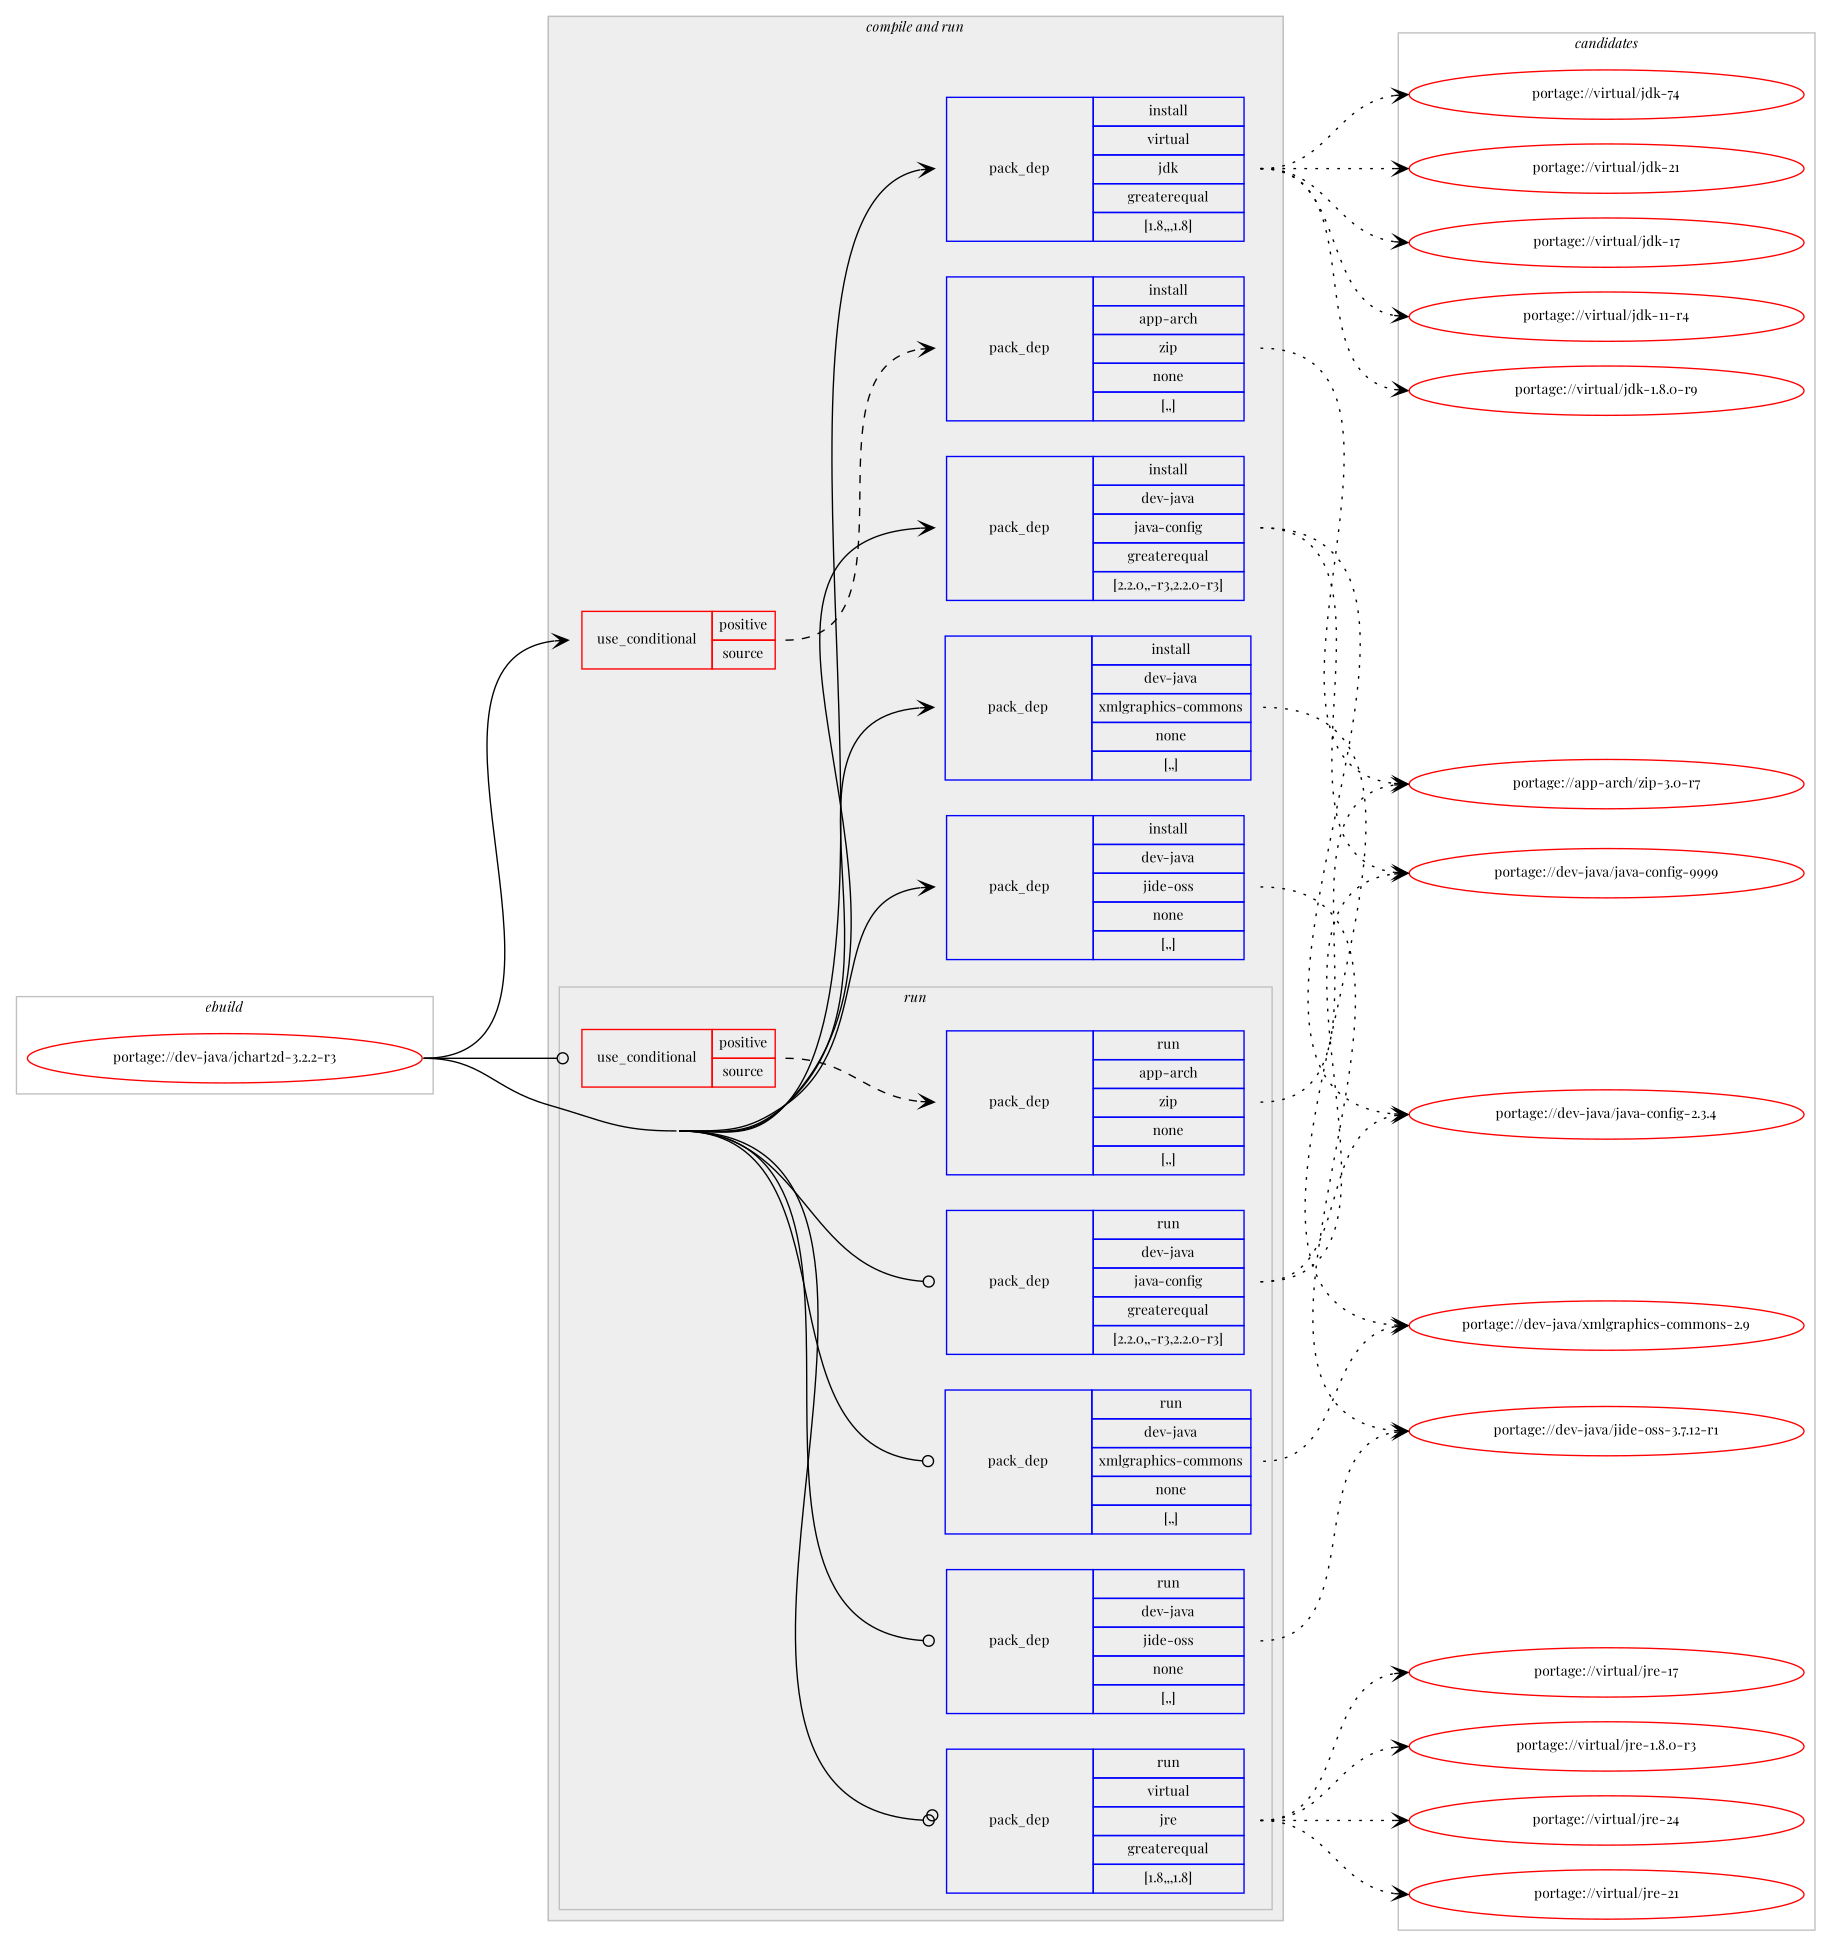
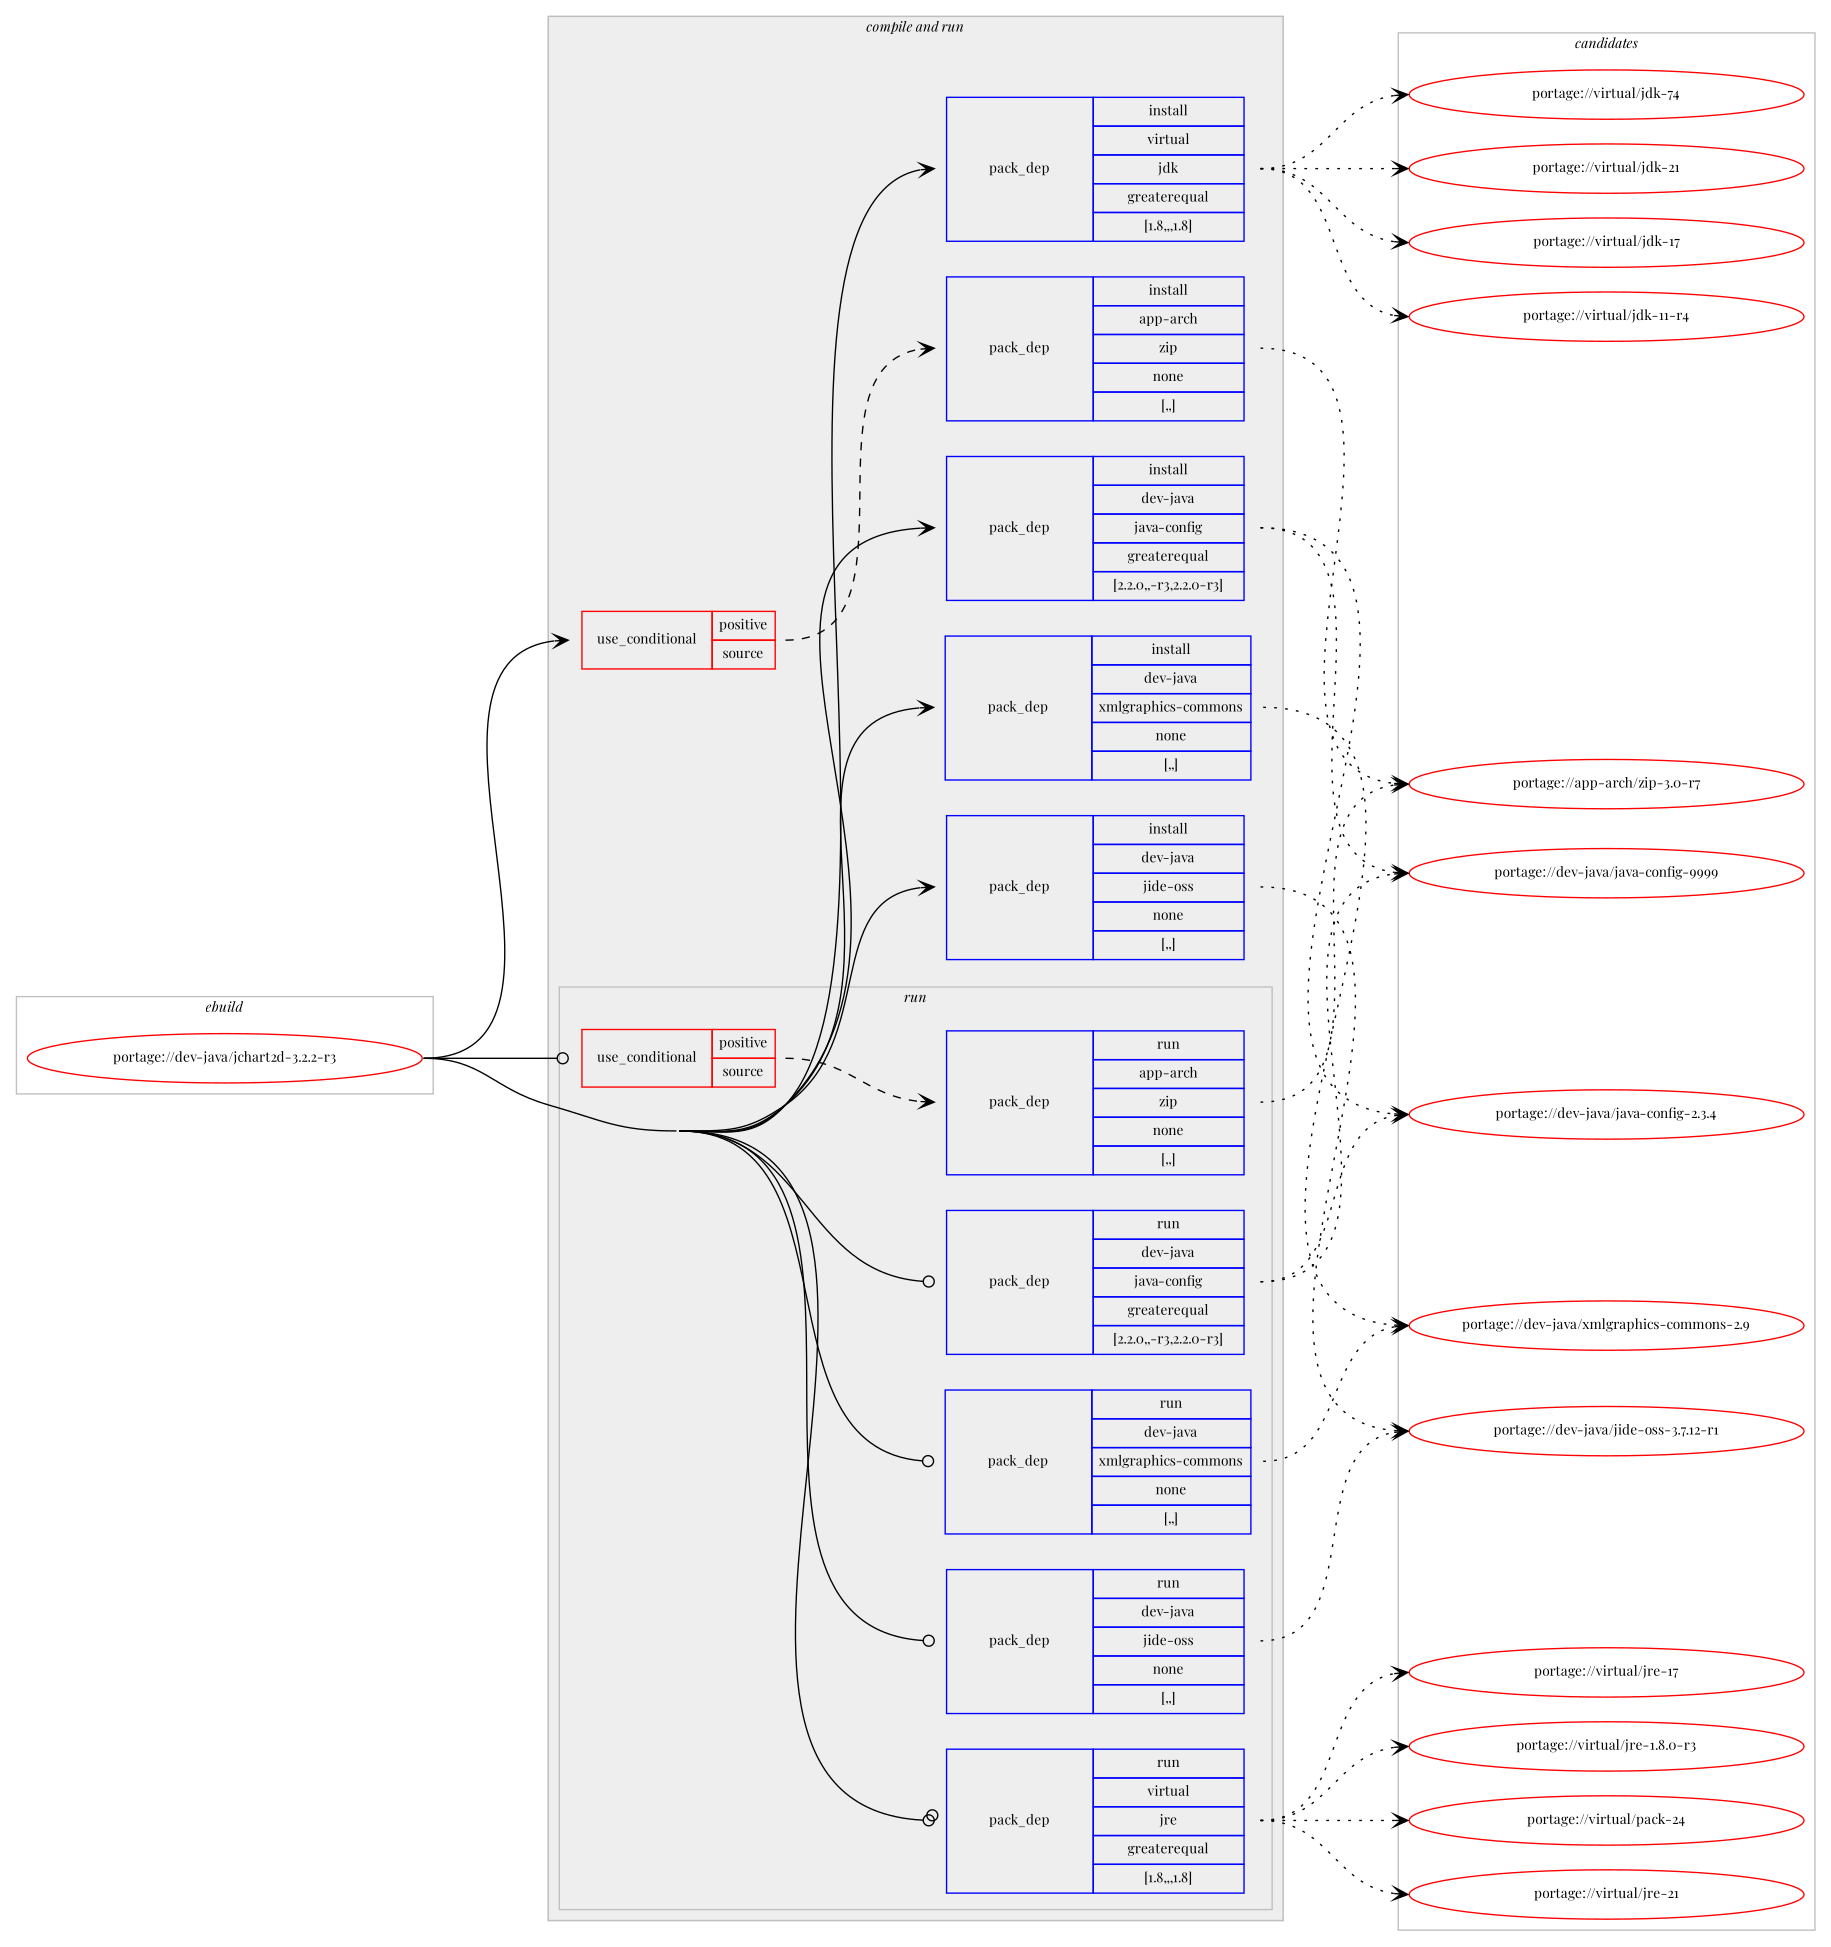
  digraph {
    compound=true
    concentrate=true
    fontname="Playfair Display"
    fontsize=10
    newrank=true
    rankdir=LR
    ranksep=1.5
    node [color=red fontname="Playfair Display" fontsize=10]
    edge [arrowhead=vee fontname="Playfair Display" headport=w style=dotted tailport=e weight=100]
    n1 [label="portage://dev-java/jchart2d-3.2.2-r3" width=4]
    n2 [color=blue label=<<TABLE BORDER="0" CELLBORDER="1" CELLSPACING="0" CELLPADDING="4" WIDTH="220"><TR><TD ROWSPAN="6" CELLPADDING="30">pack_dep</TD></TR><TR><TD WIDTH="110">install</TD></TR><TR><TD>app-arch</TD></TR><TR><TD>zip</TD></TR><TR><TD>none</TD></TR><TR><TD>[,,]</TD></TR></TABLE>> shape=none]
    n3 [label=<<TABLE BORDER="0" CELLBORDER="1" CELLSPACING="0" CELLPADDING="4"><TR><TD ROWSPAN="3" CELLPADDING="10">use_conditional</TD></TR><TR><TD>positive</TD></TR><TR><TD>source</TD></TR></TABLE>> shape=none]
    n4 [color=blue label=<<TABLE BORDER="0" CELLBORDER="1" CELLSPACING="0" CELLPADDING="4" WIDTH="220"><TR><TD ROWSPAN="6" CELLPADDING="30">pack_dep</TD></TR><TR><TD WIDTH="110">install</TD></TR><TR><TD>dev-java</TD></TR><TR><TD>java-config</TD></TR><TR><TD>greaterequal</TD></TR><TR><TD>[2.2.0,,-r3,2.2.0-r3]</TD></TR></TABLE>> shape=none]
    n5 [color=blue label=<<TABLE BORDER="0" CELLBORDER="1" CELLSPACING="0" CELLPADDING="4" WIDTH="220"><TR><TD ROWSPAN="6" CELLPADDING="30">pack_dep</TD></TR><TR><TD WIDTH="110">install</TD></TR><TR><TD>dev-java</TD></TR><TR><TD>jide-oss</TD></TR><TR><TD>none</TD></TR><TR><TD>[,,]</TD></TR></TABLE>> shape=none]
    n6 [color=blue label=<<TABLE BORDER="0" CELLBORDER="1" CELLSPACING="0" CELLPADDING="4" WIDTH="220"><TR><TD ROWSPAN="6" CELLPADDING="30">pack_dep</TD></TR><TR><TD WIDTH="110">install</TD></TR><TR><TD>dev-java</TD></TR><TR><TD>xmlgraphics-commons</TD></TR><TR><TD>none</TD></TR><TR><TD>[,,]</TD></TR></TABLE>> shape=none]
    n7 [color=blue label=<<TABLE BORDER="0" CELLBORDER="1" CELLSPACING="0" CELLPADDING="4" WIDTH="220"><TR><TD ROWSPAN="6" CELLPADDING="30">pack_dep</TD></TR><TR><TD WIDTH="110">install</TD></TR><TR><TD>virtual</TD></TR><TR><TD>jdk</TD></TR><TR><TD>greaterequal</TD></TR><TR><TD>[1.8,,,1.8]</TD></TR></TABLE>> shape=none]
    n8 [color=blue label=<<TABLE BORDER="0" CELLBORDER="1" CELLSPACING="0" CELLPADDING="4" WIDTH="220"><TR><TD ROWSPAN="6" CELLPADDING="30">pack_dep</TD></TR><TR><TD WIDTH="110">run</TD></TR><TR><TD>app-arch</TD></TR><TR><TD>zip</TD></TR><TR><TD>none</TD></TR><TR><TD>[,,]</TD></TR></TABLE>> shape=none]
    n9 [label=<<TABLE BORDER="0" CELLBORDER="1" CELLSPACING="0" CELLPADDING="4"><TR><TD ROWSPAN="3" CELLPADDING="10">use_conditional</TD></TR><TR><TD>positive</TD></TR><TR><TD>source</TD></TR></TABLE>> shape=none]
    n10 [color=blue label=<<TABLE BORDER="0" CELLBORDER="1" CELLSPACING="0" CELLPADDING="4" WIDTH="220"><TR><TD ROWSPAN="6" CELLPADDING="30">pack_dep</TD></TR><TR><TD WIDTH="110">run</TD></TR><TR><TD>dev-java</TD></TR><TR><TD>java-config</TD></TR><TR><TD>greaterequal</TD></TR><TR><TD>[2.2.0,,-r3,2.2.0-r3]</TD></TR></TABLE>> shape=none]
    n11 [color=blue label=<<TABLE BORDER="0" CELLBORDER="1" CELLSPACING="0" CELLPADDING="4" WIDTH="220"><TR><TD ROWSPAN="6" CELLPADDING="30">pack_dep</TD></TR><TR><TD WIDTH="110">run</TD></TR><TR><TD>dev-java</TD></TR><TR><TD>jide-oss</TD></TR><TR><TD>none</TD></TR><TR><TD>[,,]</TD></TR></TABLE>> shape=none]
    n12 [color=blue label=<<TABLE BORDER="0" CELLBORDER="1" CELLSPACING="0" CELLPADDING="4" WIDTH="220"><TR><TD ROWSPAN="6" CELLPADDING="30">pack_dep</TD></TR><TR><TD WIDTH="110">run</TD></TR><TR><TD>dev-java</TD></TR><TR><TD>xmlgraphics-commons</TD></TR><TR><TD>none</TD></TR><TR><TD>[,,]</TD></TR></TABLE>> shape=none]
    n13 [color=blue label=<<TABLE BORDER="0" CELLBORDER="1" CELLSPACING="0" CELLPADDING="4" WIDTH="220"><TR><TD ROWSPAN="6" CELLPADDING="30">pack_dep</TD></TR><TR><TD WIDTH="110">run</TD></TR><TR><TD>virtual</TD></TR><TR><TD>jre</TD></TR><TR><TD>greaterequal</TD></TR><TR><TD>[1.8,,,1.8]</TD></TR></TABLE>> shape=none]
    n14 [label="portage://app-arch/zip-3.0-r7" width=4]
    n15 [label="portage://dev-java/java-config-9999" width=4]
    n16 [label="portage://dev-java/java-config-2.3.4" width=4]
    n17 [label="portage://dev-java/jide-oss-3.7.12-r1" width=4]
    n18 [label="portage://dev-java/xmlgraphics-commons-2.9" width=4]
    n19 [label="portage://virtual/jdk-74" width=4]
    n20 [label="portage://virtual/jdk-21" width=4]
    n21 [label="portage://virtual/jdk-17" width=4]
    n22 [label="portage://virtual/jdk-11-r4" width=4]
-   n23 [label="portage://virtual/jdk-1.8.0-r9" width=4]
-   n24 [label="portage://virtual/jre-24" width=4]
+   n24 [label="portage://virtual/pack-24" width=4]
    n25 [label="portage://virtual/jre-21" width=4]
    n26 [label="portage://virtual/jre-17" width=4]
    n27 [label="portage://virtual/jre-1.8.0-r3" width=4]
    subgraph cluster_1 {
      color=gray
      label=<<i>ebuild</i>>
      n1
    }
    subgraph cluster_2 {
      color=gray
      label=<<i>dependencies</i>>
      subgraph cluster_3 {
        color=gray
        fillcolor="#eeeeee"
        label=<<i>compile</i>>
        style=filled
        subgraph sub_4 {
          color=gray
          fillcolor="#eeeeee"
          label=<<i>compile</i>>
          style=filled
          n3
          subgraph sub_5 {
            color=gray
            fillcolor="#eeeeee"
            label=<<i>compile</i>>
            style=filled
            n2
          }
        }
        subgraph sub_6 {
          color=gray
          fillcolor="#eeeeee"
          label=<<i>compile</i>>
          style=filled
          n4
        }
        subgraph sub_7 {
          color=gray
          fillcolor="#eeeeee"
          label=<<i>compile</i>>
          style=filled
          n5
        }
        subgraph sub_8 {
          color=gray
          fillcolor="#eeeeee"
          label=<<i>compile</i>>
          style=filled
          n6
        }
        subgraph sub_9 {
          color=gray
          fillcolor="#eeeeee"
          label=<<i>compile</i>>
          style=filled
          n7
        }
      }
      subgraph cluster_10 {
        color=gray
        fillcolor="#eeeeee"
        label=<<i>compile and run</i>>
        style=filled
      }
      subgraph cluster_11 {
        color=gray
        fillcolor="#eeeeee"
        label=<<i>run</i>>
        style=filled
        subgraph sub_12 {
          color=gray
          fillcolor="#eeeeee"
          label=<<i>run</i>>
          style=filled
          n9
          subgraph sub_13 {
            color=gray
            fillcolor="#eeeeee"
            label=<<i>run</i>>
            style=filled
            n8
          }
        }
        subgraph sub_14 {
          color=gray
          fillcolor="#eeeeee"
          label=<<i>run</i>>
          style=filled
          n10
        }
        subgraph sub_15 {
          color=gray
          fillcolor="#eeeeee"
          label=<<i>run</i>>
          style=filled
          n11
        }
        subgraph sub_16 {
          color=gray
          fillcolor="#eeeeee"
          label=<<i>run</i>>
          style=filled
          n12
        }
        subgraph sub_17 {
          color=gray
          fillcolor="#eeeeee"
          label=<<i>run</i>>
          style=filled
          n13
        }
      }
    }
    subgraph cluster_18 {
      color=gray
      label=<<i>candidates</i>>
      rank=same
      subgraph sub_19 {
        color=black
        label=<<i>candidates</i>>
        nodesep=1
        rank=same
        n14
      }
      subgraph sub_20 {
        color=black
        label=<<i>candidates</i>>
        nodesep=1
        rank=same
        n15
        n16
      }
      subgraph sub_21 {
        color=black
        label=<<i>candidates</i>>
        nodesep=1
        rank=same
        n17
      }
      subgraph sub_22 {
        color=black
        label=<<i>candidates</i>>
        nodesep=1
        rank=same
        n18
      }
      subgraph sub_23 {
        color=black
        label=<<i>candidates</i>>
        nodesep=1
        rank=same
        n19
        n20
        n21
        n22
-       n23
      }
      subgraph sub_24 {
        color=black
        label=<<i>candidates</i>>
        nodesep=1
        rank=same
        n14
      }
      subgraph sub_25 {
        color=black
        label=<<i>candidates</i>>
        nodesep=1
        rank=same
        n15
        n16
      }
      subgraph sub_26 {
        color=black
        label=<<i>candidates</i>>
        nodesep=1
        rank=same
        n17
      }
      subgraph sub_27 {
        color=black
        label=<<i>candidates</i>>
        nodesep=1
        rank=same
        n18
      }
      subgraph sub_28 {
        color=black
        label=<<i>candidates</i>>
        nodesep=1
        rank=same
        n24
        n25
        n26
        n27
      }
    }
    n1 -> n3 [style=solid weight=20]
    n1 -> n4 [style=solid weight=20]
    n1 -> n5 [style=solid weight=20]
    n1 -> n6 [style=solid weight=20]
    n1 -> n7 [style=solid weight=20]
    n1 -> n9 [arrowhead=odot style=solid weight=20]
    n1 -> n10 [arrowhead=odot style=solid weight=20]
    n1 -> n11 [arrowhead=odot style=solid weight=20]
    n1 -> n12 [arrowhead=odot style=solid weight=20]
    n1 -> n13 [arrowhead=odot style=solid weight=20]
    n2 -> n14
    n3 -> n2 [style=dashed weight=20]
    n4 -> n15
    n4 -> n16
    n5 -> n17
    n6 -> n18
    n7 -> n19
    n7 -> n20
    n7 -> n21
    n7 -> n22
-   n7 -> n23
    n8 -> n14
    n9 -> n8 [style=dashed weight=20]
    n10 -> n15
    n10 -> n16
    n11 -> n17
    n12 -> n18
    n13 -> n24
    n13 -> n25
    n13 -> n26
    n13 -> n27
  }
